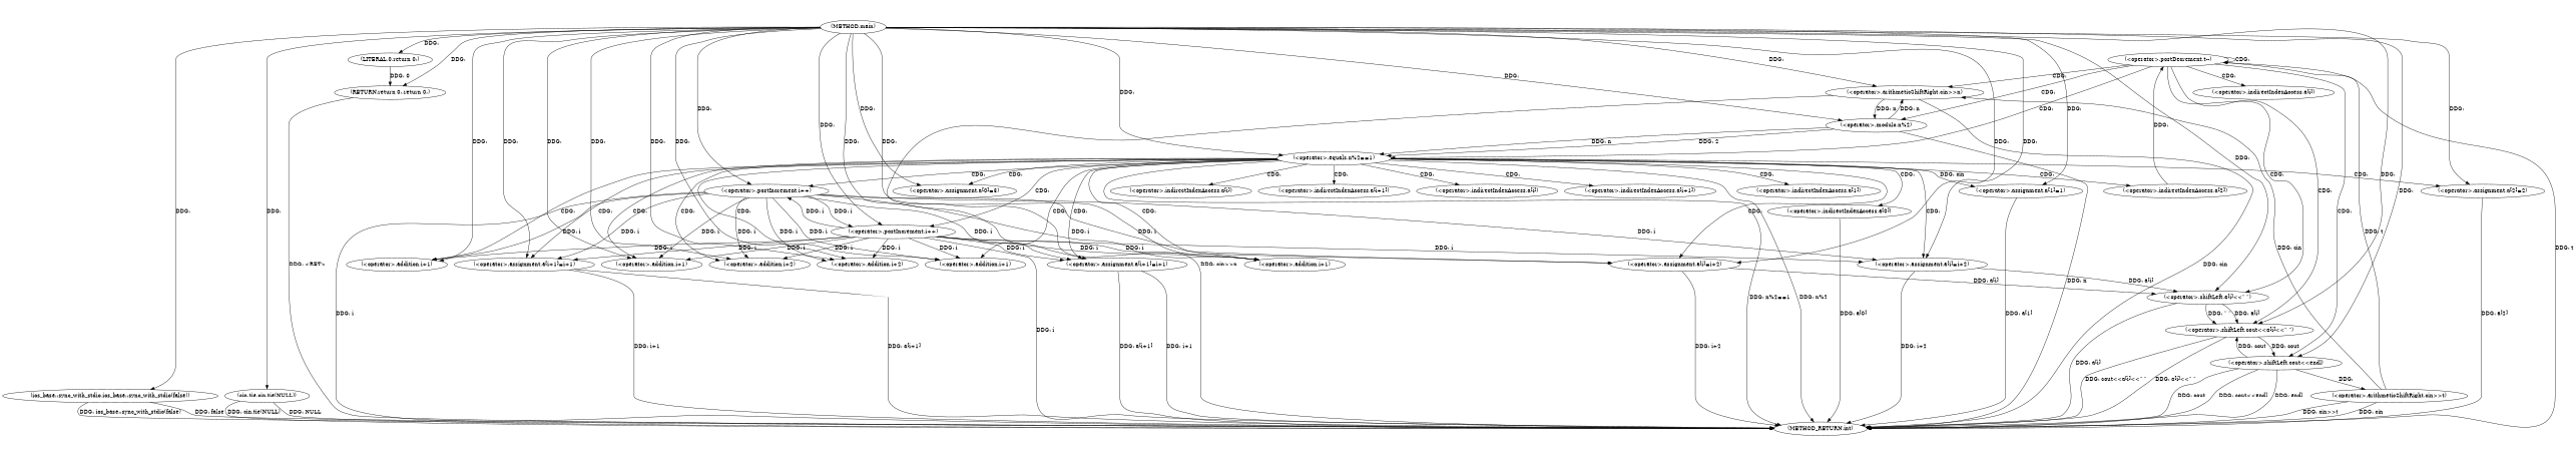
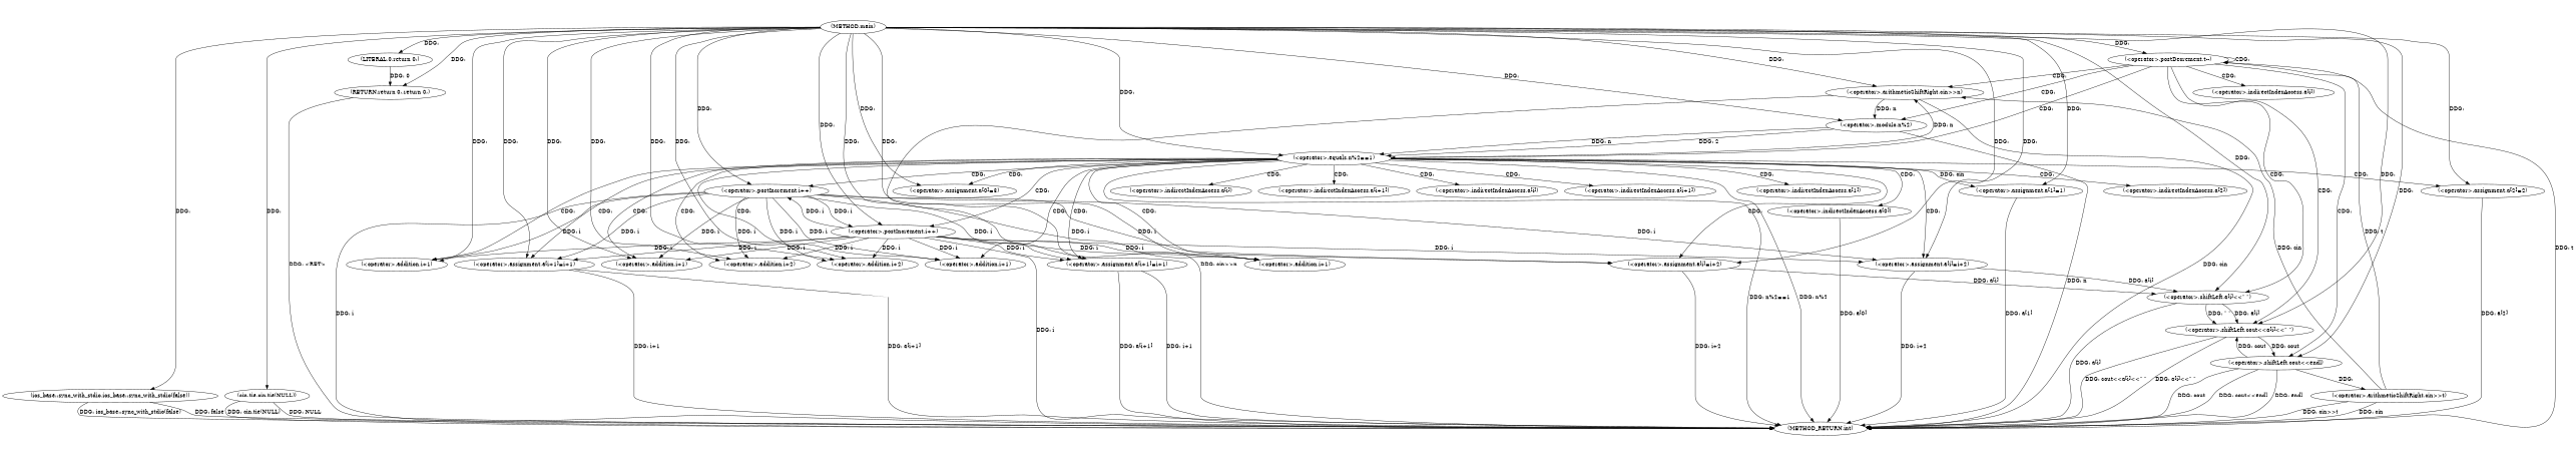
  digraph {
    n1 [label="(METHOD,main)"]
    n2 [label="(ios_base::sync_with_stdio,ios_base::sync_with_stdio(false))"]
    n3 [label="(cin.tie,cin.tie(NULL))"]
    n4 [label="(RETURN,return 0;,return 0;)"]
    n5 [label="(<operator>.postDecrement,t--)"]
    n6 [label="(LITERAL,0,return 0;)"]
    n7 [label="(<operator>.arithmeticShiftRight,cin>>n)"]
    n8 [label="(<operator>.shiftLeft,cout<<a[i]<<\" \")"]
    n9 [label="(<operator>.shiftLeft,cout<<endl)"]
    n10 [label="(<operator>.equals,n%2==1)"]
    n11 [label="(<operator>.assignment,a[0]=3)"]
    n12 [label="(<operator>.assignment,a[1]=1)"]
    n13 [label="(<operator>.assignment,a[2]=2)"]
    n14 [label="(<operator>.shiftLeft,a[i]<<\" \")"]
    n15 [label="(<operator>.modulo,n%2)"]
    n16 [label="(<operator>.assignment,a[i]=i+2)"]
    n17 [label="(<operator>.assignment,a[i+1]=i+1)"]
    n18 [label="(<operator>.postIncrement,i++)"]
    n19 [label="(<operator>.assignment,a[i]=i+2)"]
    n20 [label="(<operator>.assignment,a[i+1]=i+1)"]
    n21 [label="(<operator>.postIncrement,i++)"]
    n22 [label="(<operator>.addition,i+2)"]
    n23 [label="(<operator>.addition,i+1)"]
    n24 [label="(<operator>.addition,i+1)"]
    n25 [label="(<operator>.addition,i+2)"]
    n26 [label="(<operator>.addition,i+1)"]
    n27 [label="(<operator>.addition,i+1)"]
    n28 [label="(METHOD_RETURN,int)"]
    n29 [label="(<operator>.arithmeticShiftRight,cin>>t)"]
    n30 [label="(<operator>.indirectIndexAccess,a[i])"]
    n31 [label="(<operator>.indirectIndexAccess,a[0])"]
    n32 [label="(<operator>.indirectIndexAccess,a[1])"]
    n33 [label="(<operator>.indirectIndexAccess,a[2])"]
    n34 [label="(<operator>.indirectIndexAccess,a[i])"]
    n35 [label="(<operator>.indirectIndexAccess,a[i+1])"]
    n36 [label="(<operator>.indirectIndexAccess,a[i])"]
    n37 [label="(<operator>.indirectIndexAccess,a[i+1])"]
    n1 -> n2 [label="DDG: "]
    n1 -> n3 [label="DDG: "]
    n1 -> n4 [label="DDG: "]
-   n33 -> n5 [label="DDG: "]
+   n1 -> n5 [label="DDG: "]
    n1 -> n6 [label="DDG: "]
    n1 -> n7 [label="DDG: "]
    n1 -> n8 [label="DDG: "]
    n1 -> n9 [label="DDG: "]
    n1 -> n10 [label="DDG: "]
    n1 -> n11 [label="DDG: "]
    n1 -> n12 [label="DDG: "]
    n1 -> n13 [label="DDG: "]
    n1 -> n14 [label="DDG: "]
    n1 -> n15 [label="DDG: "]
    n1 -> n16 [label="DDG: "]
    n1 -> n17 [label="DDG: "]
    n1 -> n18 [label="DDG: "]
    n1 -> n19 [label="DDG: "]
    n1 -> n20 [label="DDG: "]
    n1 -> n21 [label="DDG: "]
    n1 -> n22 [label="DDG: "]
    n1 -> n23 [label="DDG: "]
    n1 -> n24 [label="DDG: "]
    n1 -> n25 [label="DDG: "]
    n1 -> n26 [label="DDG: "]
    n1 -> n27 [label="DDG: "]
    n2 -> n28 [label="DDG: ios_base::sync_with_stdio(false)"]
    n2 -> n28 [label="DDG: false"]
    n3 -> n28 [label="DDG: cin.tie(NULL)"]
    n3 -> n28 [label="DDG: NULL"]
    n4 -> n28 [label="DDG: <RET>"]
    n5 -> n5 [label="CDG: "]
    n5 -> n7 [label="CDG: "]
    n5 -> n8 [label="CDG: "]
    n5 -> n9 [label="CDG: "]
    n5 -> n10 [label="CDG: "]
    n5 -> n14 [label="CDG: "]
    n5 -> n15 [label="CDG: "]
    n5 -> n28 [label="DDG: t"]
    n5 -> n30 [label="CDG: "]
    n6 -> n4 [label="DDG: 0"]
    n7 -> n15 [label="DDG: n"]
    n7 -> n28 [label="DDG: cin"]
    n7 -> n28 [label="DDG: cin>>n"]
    n8 -> n9 [label="DDG: cout"]
    n8 -> n28 [label="DDG: a[i]<<\" \""]
    n8 -> n28 [label="DDG: cout<<a[i]<<\" \""]
    n9 -> n8 [label="DDG: cout"]
    n9 -> n28 [label="DDG: cout"]
    n9 -> n28 [label="DDG: cout<<endl"]
    n9 -> n28 [label="DDG: endl"]
    n9 -> n29 [label="DDG: "]
    n10 -> n11 [label="CDG: "]
    n10 -> n12 [label="DDG: cin"]
    n10 -> n13 [label="CDG: "]
    n10 -> n16 [label="CDG: "]
    n10 -> n17 [label="CDG: "]
    n10 -> n18 [label="CDG: "]
    n10 -> n19 [label="CDG: "]
    n10 -> n20 [label="CDG: "]
    n10 -> n21 [label="CDG: "]
    n10 -> n22 [label="CDG: "]
    n10 -> n23 [label="CDG: "]
    n10 -> n24 [label="CDG: "]
    n10 -> n25 [label="CDG: "]
    n10 -> n26 [label="CDG: "]
    n10 -> n27 [label="CDG: "]
    n10 -> n28 [label="DDG: n%2"]
    n10 -> n28 [label="DDG: n%2==1"]
    n10 -> n31 [label="CDG: "]
    n10 -> n32 [label="CDG: "]
    n10 -> n33 [label="CDG: "]
    n10 -> n34 [label="CDG: "]
    n10 -> n35 [label="CDG: "]
    n10 -> n36 [label="CDG: "]
    n10 -> n37 [label="CDG: "]
    n12 -> n28 [label="DDG: a[1]"]
    n13 -> n28 [label="DDG: a[2]"]
    n14 -> n8 [label="DDG: \" \""]
    n14 -> n8 [label="DDG: a[i]"]
    n14 -> n28 [label="DDG: a[i]"]
-   n15 -> n7 [label="DDG: n"]
+   n10 -> n7 [label="DDG: n"]
    n15 -> n10 [label="DDG: n"]
    n15 -> n10 [label="DDG: 2"]
    n15 -> n28 [label="DDG: n"]
    n16 -> n14 [label="DDG: a[i]"]
    n16 -> n28 [label="DDG: i+2"]
    n17 -> n28 [label="DDG: a[i+1]"]
    n17 -> n28 [label="DDG: i+1"]
    n18 -> n16 [label="DDG: i"]
    n18 -> n17 [label="DDG: i"]
    n18 -> n19 [label="DDG: i"]
    n18 -> n20 [label="DDG: i"]
    n18 -> n21 [label="DDG: i"]
    n18 -> n22 [label="DDG: i"]
    n18 -> n23 [label="DDG: i"]
    n18 -> n24 [label="DDG: i"]
    n18 -> n25 [label="DDG: i"]
    n18 -> n26 [label="DDG: i"]
    n18 -> n27 [label="DDG: i"]
    n18 -> n28 [label="DDG: i"]
    n19 -> n14 [label="DDG: a[i]"]
    n19 -> n28 [label="DDG: i+2"]
    n20 -> n28 [label="DDG: a[i+1]"]
    n20 -> n28 [label="DDG: i+1"]
    n21 -> n16 [label="DDG: i"]
    n21 -> n17 [label="DDG: i"]
    n21 -> n18 [label="DDG: i"]
    n21 -> n19 [label="DDG: i"]
    n21 -> n20 [label="DDG: i"]
    n21 -> n22 [label="DDG: i"]
    n21 -> n23 [label="DDG: i"]
    n21 -> n24 [label="DDG: i"]
    n21 -> n25 [label="DDG: i"]
    n21 -> n26 [label="DDG: i"]
    n21 -> n27 [label="DDG: i"]
    n21 -> n28 [label="DDG: i"]
    n29 -> n5 [label="DDG: t"]
    n29 -> n7 [label="DDG: cin"]
    n29 -> n28 [label="DDG: cin"]
    n29 -> n28 [label="DDG: cin>>t"]
    n31 -> n28 [label="DDG: a[0]"]
  }
